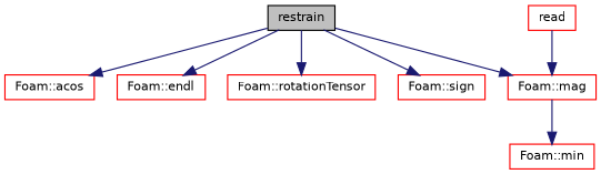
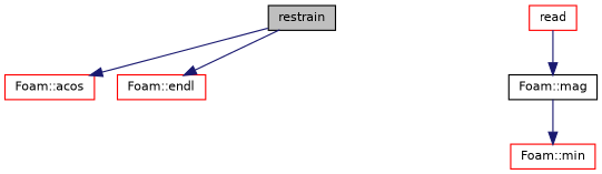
  digraph {
    rankdir=TB
    node [color=red fontname=Helvetica fontsize=10 shape=record]
    edge [color=midnightblue fontname=Helvetica fontsize=10 labelfontname=Helvetica labelfontsize=10 style=solid]
    n1 [color=black fillcolor=grey75 fontcolor=black height=0.2 label=restrain style=filled width=0.4]
    n2 [height=0.2 label="Foam::acos" width=0.4]
    n3 [height=0.2 label="Foam::endl" width=0.4]
-   n4 [height=0.2 label="Foam::mag" width=0.4]
-   n5 [height=0.2 label="Foam::rotationTensor" width=0.4]
-   n6 [height=0.2 label="Foam::sign" width=0.4]
+   n4 [color=black height=0.2 label="Foam::mag" width=0.4]
    n7 [height=0.2 label="Foam::min" width=0.4]
    n8 [height=0.2 label=read width=0.4]
    n1 -> n2
    n1 -> n3
-   n1 -> n4
-   n1 -> n5
-   n1 -> n6
    n4 -> n7
    n8 -> n4
  }
